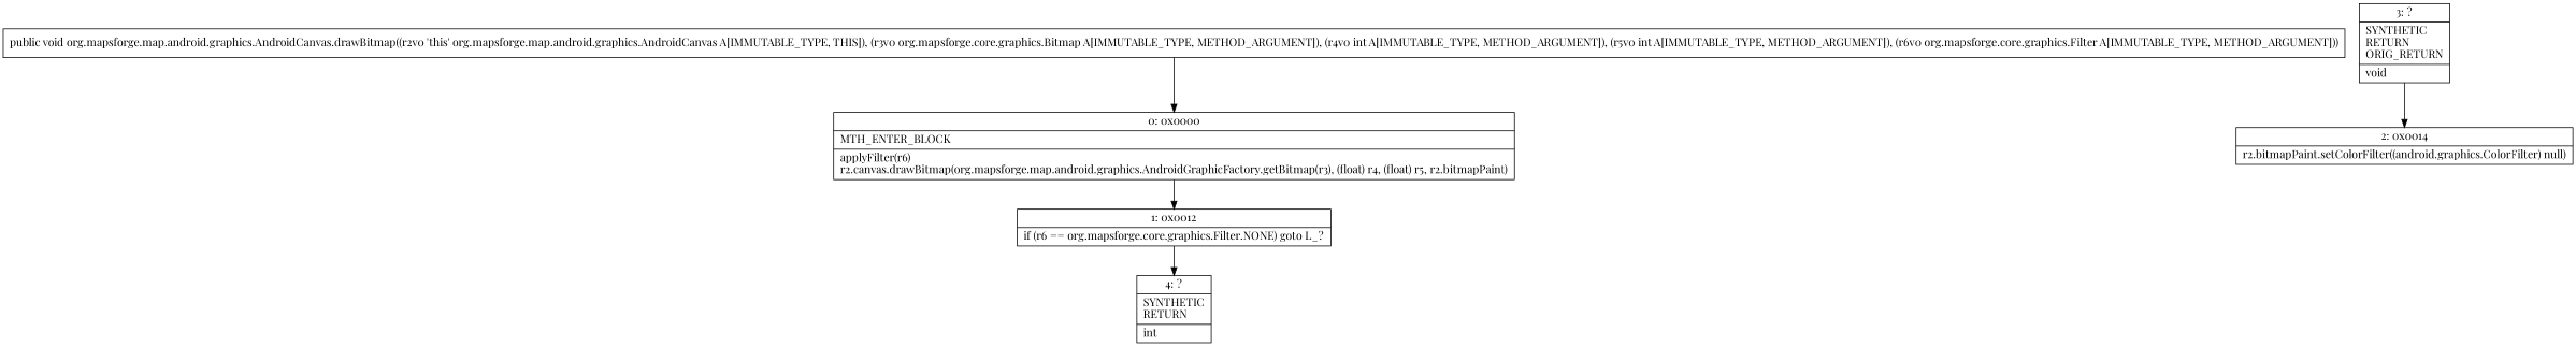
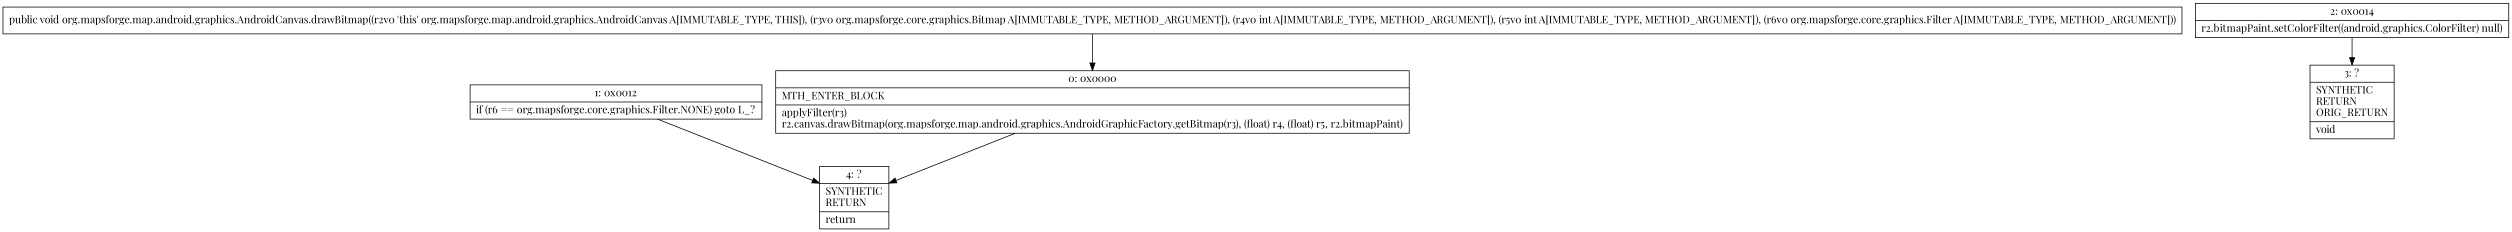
  digraph {
    fontname="Playfair Display"
    node [fontname="Playfair Display" shape=record]
    edge [fontname="Playfair Display"]
-   n1 [label="{0\:\ 0x0000|MTH_ENTER_BLOCK\l|applyFilter(r6)\lr2.canvas.drawBitmap(org.mapsforge.map.android.graphics.AndroidGraphicFactory.getBitmap(r3), (float) r4, (float) r5, r2.bitmapPaint)\l}"]
+   n1 [label="{0\:\ 0x0000|MTH_ENTER_BLOCK\l|applyFilter(r3)\lr2.canvas.drawBitmap(org.mapsforge.map.android.graphics.AndroidGraphicFactory.getBitmap(r3), (float) r4, (float) r5, r2.bitmapPaint)\l}"]
    n2 [label="{1\:\ 0x0012|if (r6 == org.mapsforge.core.graphics.Filter.NONE) goto L_?\l}"]
-   n3 [label="{4\:\ ?|SYNTHETIC\lRETURN\l|int\l}"]
+   n3 [label="{4\:\ ?|SYNTHETIC\lRETURN\l|return\l}"]
    n4 [label="{2\:\ 0x0014|r2.bitmapPaint.setColorFilter((android.graphics.ColorFilter) null)\l}"]
    n5 [label="{3\:\ ?|SYNTHETIC\lRETURN\lORIG_RETURN\l|void\l}"]
    n6 [label="{public void org.mapsforge.map.android.graphics.AndroidCanvas.drawBitmap((r2v0 'this' org.mapsforge.map.android.graphics.AndroidCanvas A[IMMUTABLE_TYPE, THIS]), (r3v0 org.mapsforge.core.graphics.Bitmap A[IMMUTABLE_TYPE, METHOD_ARGUMENT]), (r4v0 int A[IMMUTABLE_TYPE, METHOD_ARGUMENT]), (r5v0 int A[IMMUTABLE_TYPE, METHOD_ARGUMENT]), (r6v0 org.mapsforge.core.graphics.Filter A[IMMUTABLE_TYPE, METHOD_ARGUMENT])) }"]
-   n1 -> n2
+   n1 -> n3
    n2 -> n3
-   n5 -> n4
+   n4 -> n5
    n6 -> n1
  }
